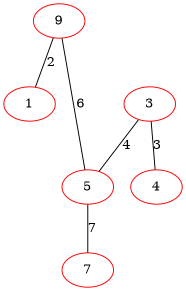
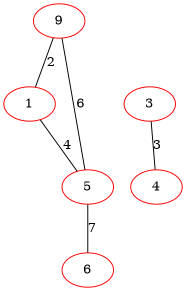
  graph {
    node [color=red weight=1]
    n1 [label=9]
    1
    5
-   6 [label=7]
+   6
    3
    4
    n1 -- 1 [label=2]
    n1 -- 5 [label=6]
-   3 -- 5 [label=4]
+   1 -- 5 [label=4]
    5 -- 6 [label=7]
    3 -- 4 [label=3]
  }
